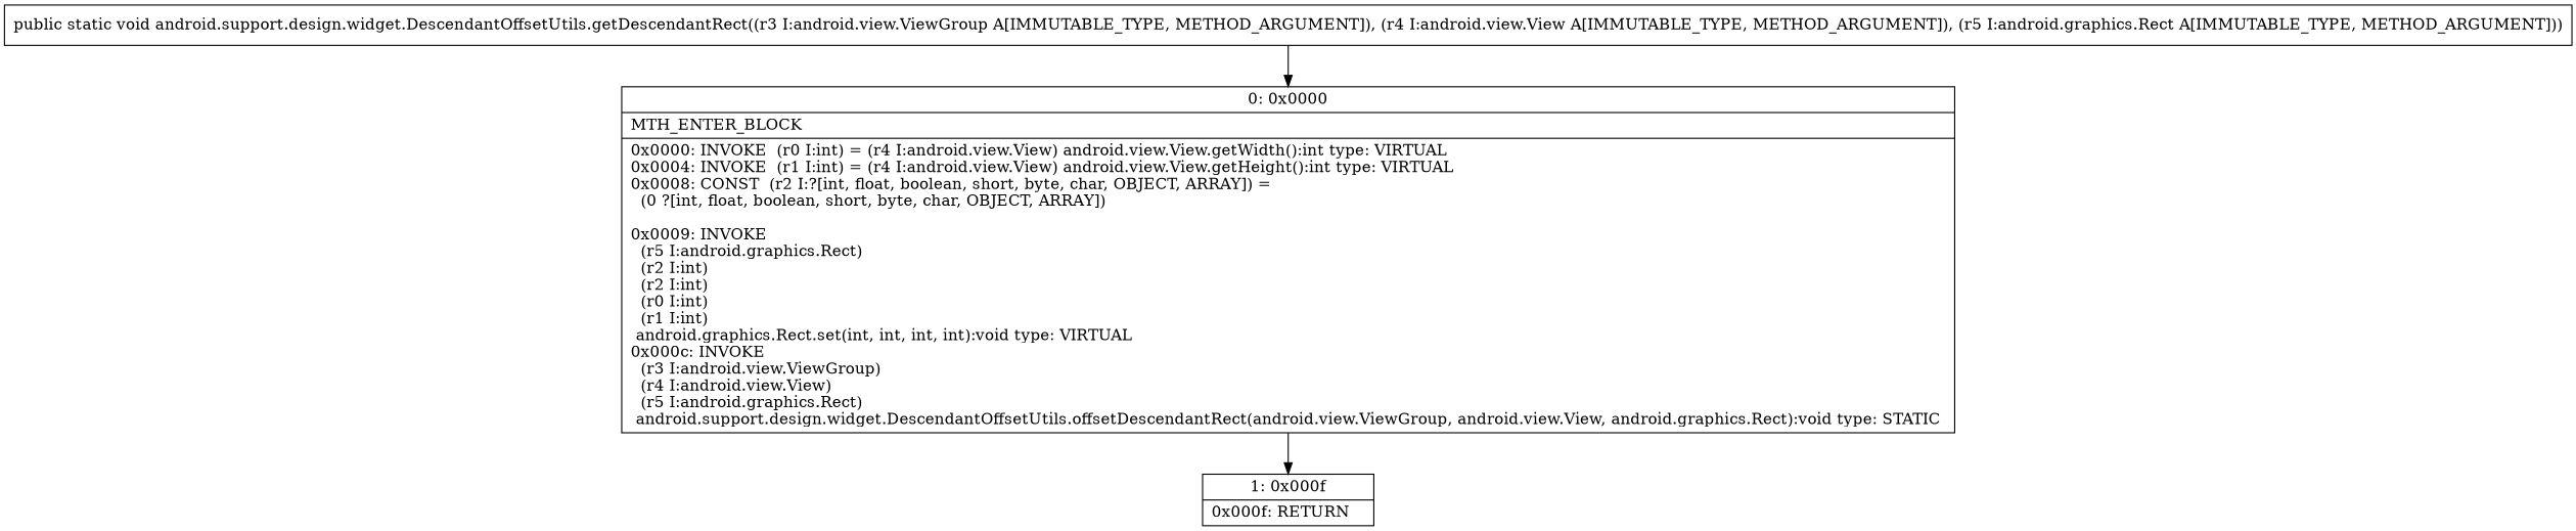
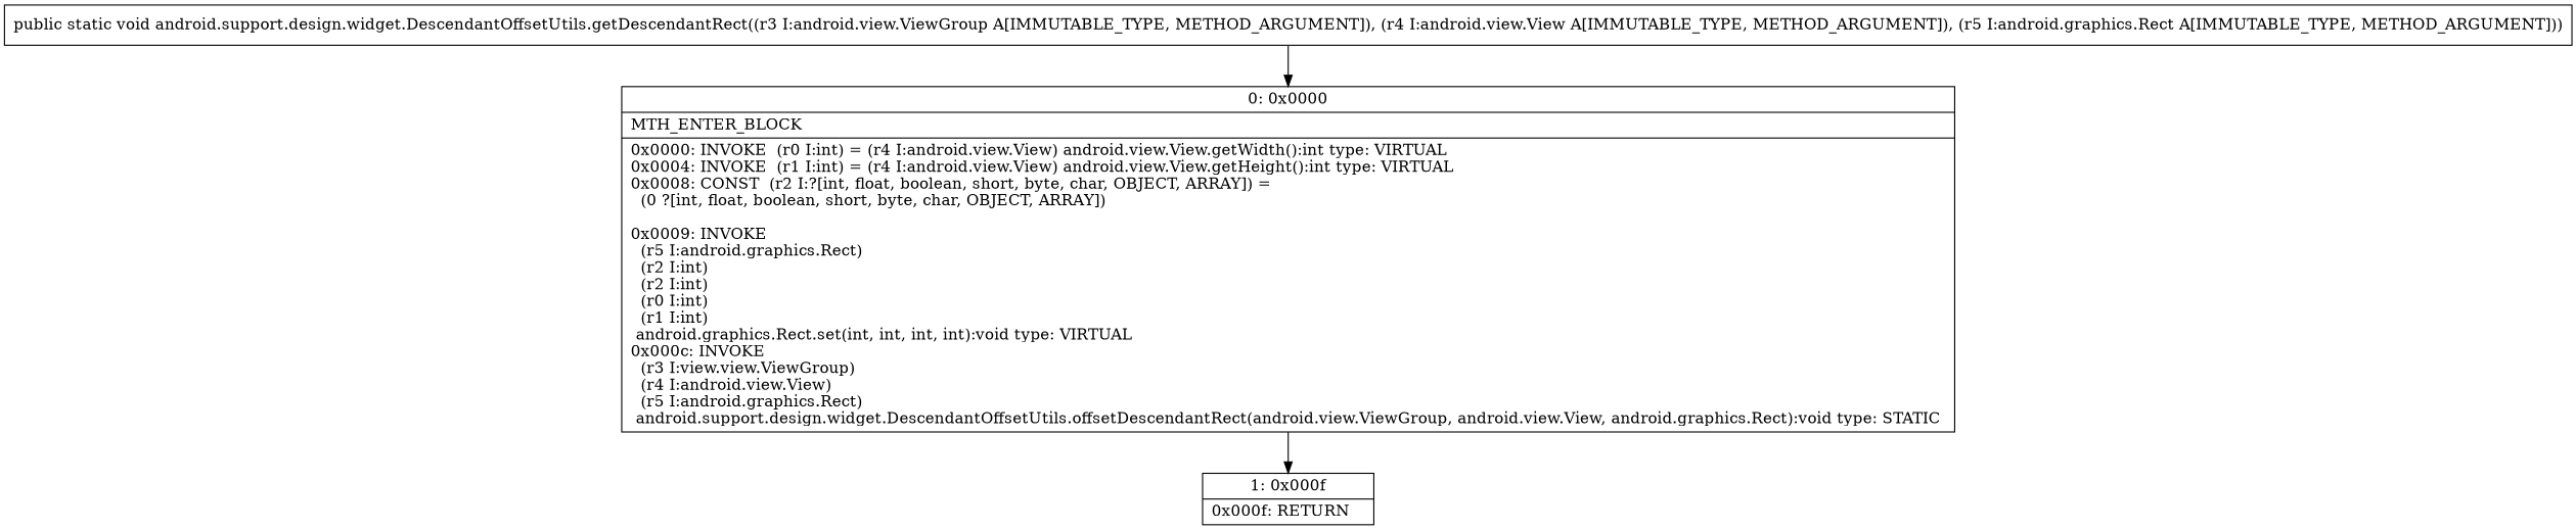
  digraph {
    node [shape=record]
-   n1 [label="{0\:\ 0x0000|MTH_ENTER_BLOCK\l|0x0000: INVOKE  (r0 I:int) = (r4 I:android.view.View) android.view.View.getWidth():int type: VIRTUAL \l0x0004: INVOKE  (r1 I:int) = (r4 I:android.view.View) android.view.View.getHeight():int type: VIRTUAL \l0x0008: CONST  (r2 I:?[int, float, boolean, short, byte, char, OBJECT, ARRAY]) = \l  (0 ?[int, float, boolean, short, byte, char, OBJECT, ARRAY])\l \l0x0009: INVOKE  \l  (r5 I:android.graphics.Rect)\l  (r2 I:int)\l  (r2 I:int)\l  (r0 I:int)\l  (r1 I:int)\l android.graphics.Rect.set(int, int, int, int):void type: VIRTUAL \l0x000c: INVOKE  \l  (r3 I:android.view.ViewGroup)\l  (r4 I:android.view.View)\l  (r5 I:android.graphics.Rect)\l android.support.design.widget.DescendantOffsetUtils.offsetDescendantRect(android.view.ViewGroup, android.view.View, android.graphics.Rect):void type: STATIC \l}"]
+   n1 [label="{0\:\ 0x0000|MTH_ENTER_BLOCK\l|0x0000: INVOKE  (r0 I:int) = (r4 I:android.view.View) android.view.View.getWidth():int type: VIRTUAL \l0x0004: INVOKE  (r1 I:int) = (r4 I:android.view.View) android.view.View.getHeight():int type: VIRTUAL \l0x0008: CONST  (r2 I:?[int, float, boolean, short, byte, char, OBJECT, ARRAY]) = \l  (0 ?[int, float, boolean, short, byte, char, OBJECT, ARRAY])\l \l0x0009: INVOKE  \l  (r5 I:android.graphics.Rect)\l  (r2 I:int)\l  (r2 I:int)\l  (r0 I:int)\l  (r1 I:int)\l android.graphics.Rect.set(int, int, int, int):void type: VIRTUAL \l0x000c: INVOKE  \l  (r3 I:view.view.ViewGroup)\l  (r4 I:android.view.View)\l  (r5 I:android.graphics.Rect)\l android.support.design.widget.DescendantOffsetUtils.offsetDescendantRect(android.view.ViewGroup, android.view.View, android.graphics.Rect):void type: STATIC \l}"]
    n2 [label="{1\:\ 0x000f|0x000f: RETURN   \l}"]
    n3 [label="{public static void android.support.design.widget.DescendantOffsetUtils.getDescendantRect((r3 I:android.view.ViewGroup A[IMMUTABLE_TYPE, METHOD_ARGUMENT]), (r4 I:android.view.View A[IMMUTABLE_TYPE, METHOD_ARGUMENT]), (r5 I:android.graphics.Rect A[IMMUTABLE_TYPE, METHOD_ARGUMENT])) }"]
    n1 -> n2
    n3 -> n1
  }
